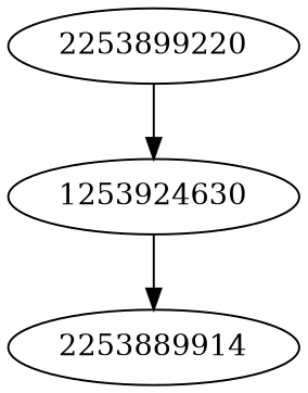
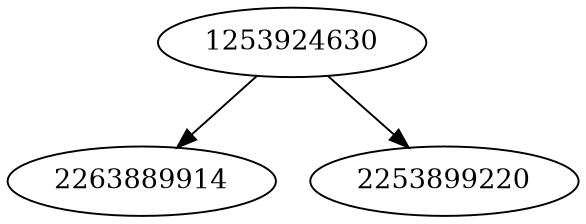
  strict digraph {
    n1 [label=1253924630]
-   2253889914
+   2253889914 [label=2263889914]
    2253899220
    n1 -> 2253889914
-   2253899220 -> n1
+   n1 -> 2253899220
  }
